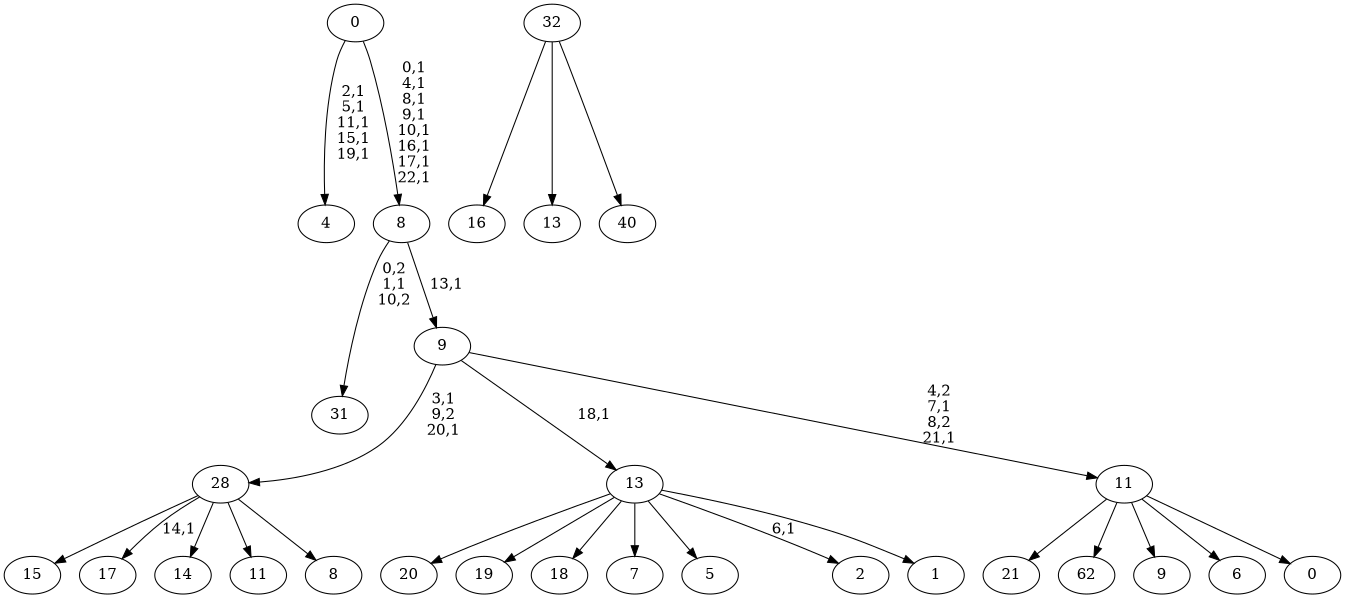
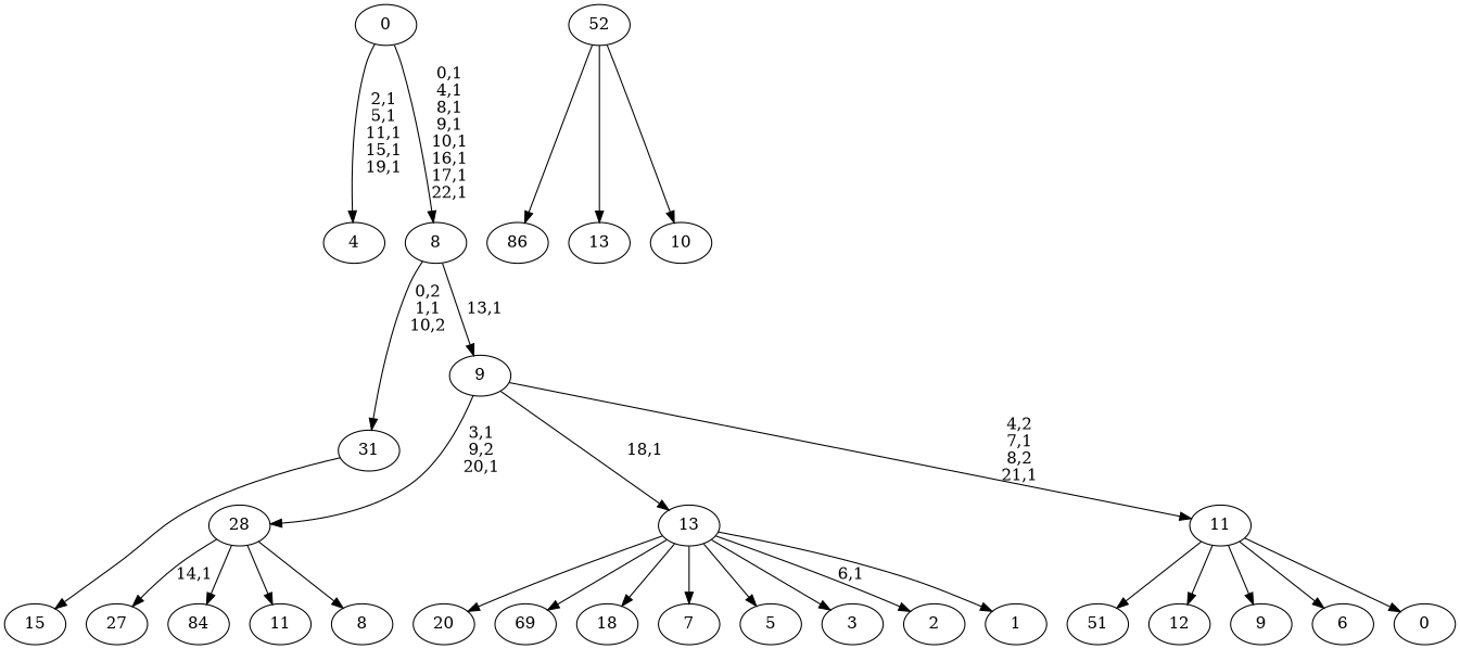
  digraph {
    fontname="DejaVu Serif"
    node [fontname="DejaVu Serif"]
    edge [fontname="DejaVu Serif"]
-   n1 [label=21]
+   n1 [label=51]
    n2 [label=20]
-   n3 [label=19]
+   n3 [label=69]
    n4 [label=18]
-   n5 [label=17]
-   n6 [label=16]
+   n5 [label=27]
+   n6 [label=86]
    n7 [label=15]
-   n8 [label=14]
+   n8 [label=84]
    n9 [label=13]
-   n10 [label=62]
+   n10 [label=12]
    n11 [label=11]
-   n12 [label=40]
-   32
+   n12 [label=10]
+   32 [label=52]
    31
    n15 [label=9]
    n16 [label=8]
    28
    n18 [label=7]
    n19 [label=6]
    n20 [label=5]
    n21 [label=4]
+   n22 [label=3]
    n23 [label=2]
    n24 [label=1]
    13
    n26 [label=0]
    11
    9
    8
    0
    32 -> n6
    32 -> n9
    32 -> n12
-   28 -> n7
+   31 -> n7
    28 -> n5 [label="14,1"]
    28 -> n8
    28 -> n11
    28 -> n16
    13 -> n2
    13 -> n3
    13 -> n4
    13 -> n18
    13 -> n20
+   13 -> n22
    13 -> n23 [label="6,1"]
    13 -> n24
    11 -> n1
    11 -> n10
    11 -> n15
    11 -> n19
    11 -> n26
    9 -> 28 [label="3,1\n9,2\n20,1"]
    9 -> 13 [label="18,1"]
    9 -> 11 [label="4,2\n7,1\n8,2\n21,1"]
    8 -> 31 [label="0,2\n1,1\n10,2"]
    8 -> 9 [label="13,1"]
    0 -> n21 [label="2,1\n5,1\n11,1\n15,1\n19,1"]
    0 -> 8 [label="0,1\n4,1\n8,1\n9,1\n10,1\n16,1\n17,1\n22,1"]
  }
